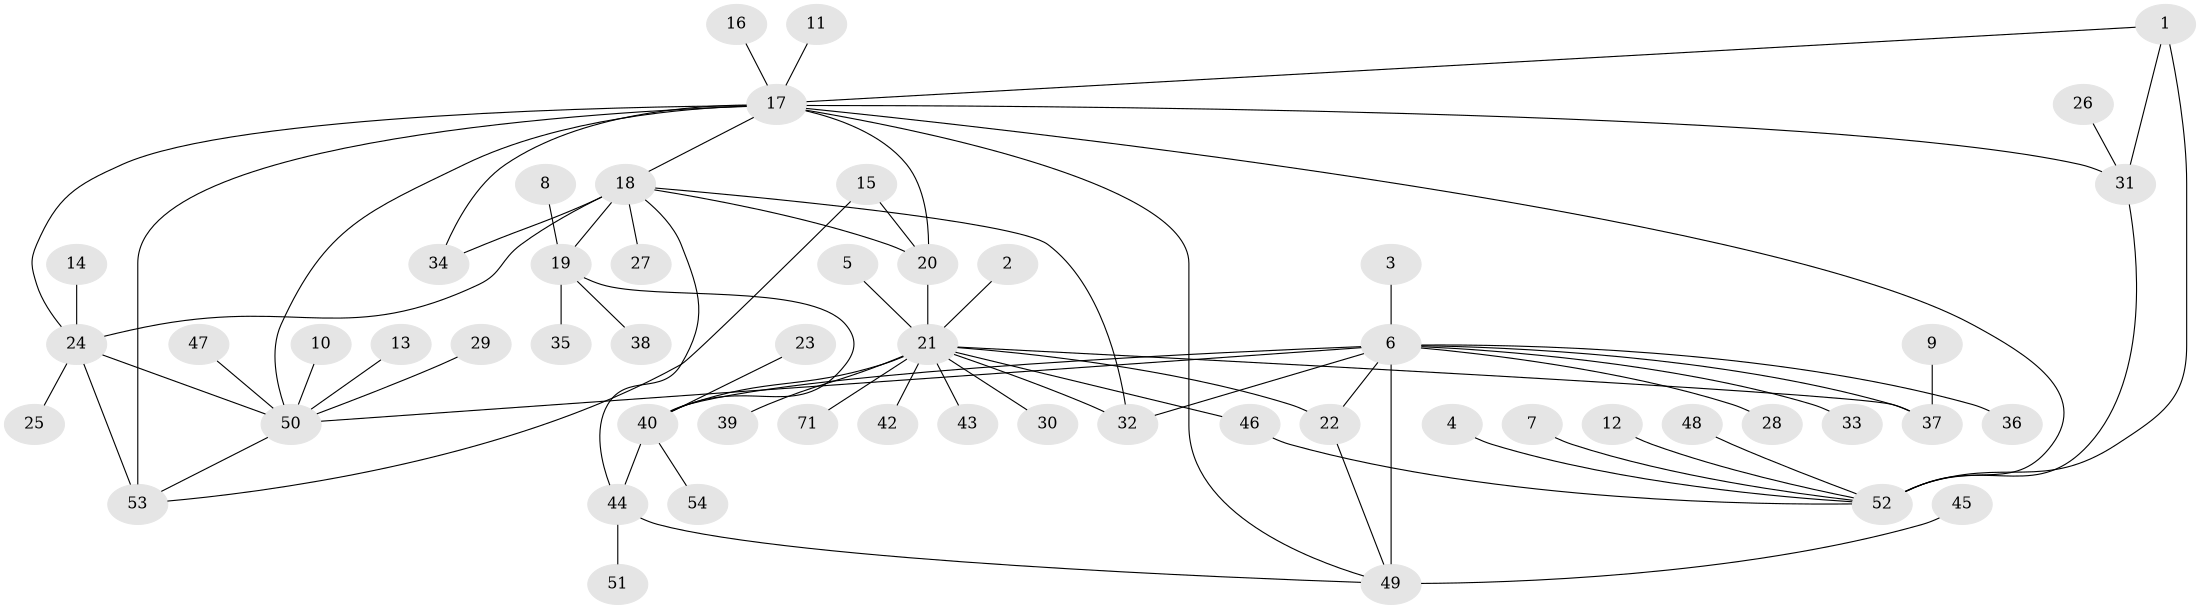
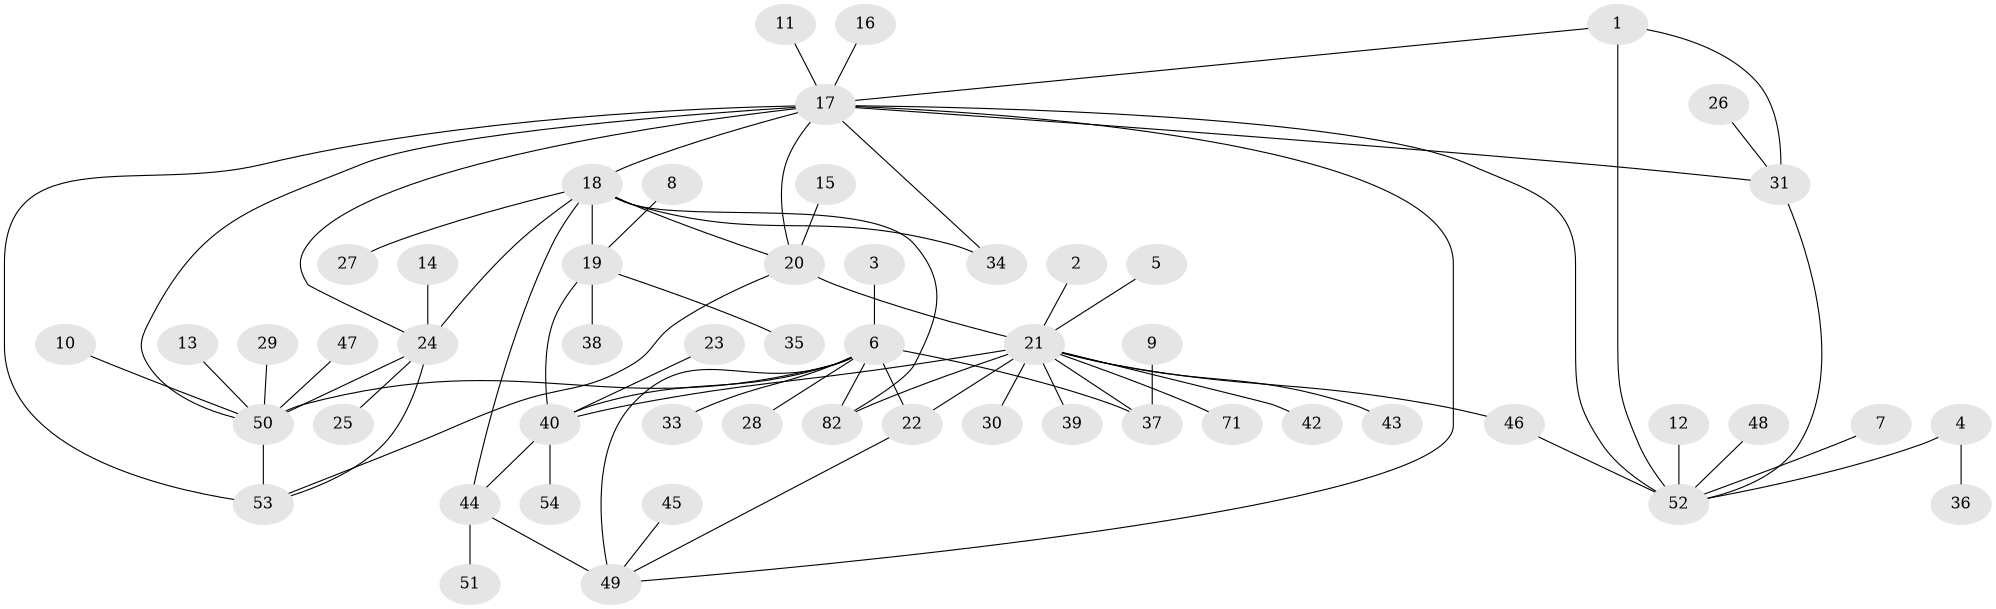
  graph {
    node [color=gray90 style=filled]
    edge [weight=1.0]
    1
    17
    31
    52
    49
    50
    24
    20
    53
    18
    34
    2
    21
    22
-   32
+   32 [label=82]
    37
    40
    30
    39
    n20 [label=71]
    42
    43
    46
    3
    6
    28
    33
    36
    4
    5
    44
    54
    7
    8
    19
    35
    38
    9
    10
    11
    12
    13
    14
    25
    15
    16
    27
    51
    23
    26
    29
    45
    47
    48
    1 -- 17
    1 -- 31
    1 -- 52 [weight=2.0]
    17 -- 31
    17 -- 52 [weight=2.0]
    17 -- 49
    17 -- 50
    17 -- 24
    17 -- 20
    17 -- 53 [weight=2.0]
    17 -- 18
    17 -- 34
    31 -- 52 [weight=2.0]
    50 -- 53 [weight=2.0]
    24 -- 50
    24 -- 53 [weight=2.0]
    24 -- 25
    20 -- 21 [weight=4.0]
    18 -- 24
    18 -- 20
    18 -- 34
    18 -- 32
    18 -- 44
    18 -- 19 [weight=4.0]
    18 -- 27
    2 -- 21
    21 -- 22
    21 -- 32
    21 -- 37
    21 -- 40
    21 -- 30
    21 -- 39
    21 -- n20
    21 -- 42
    21 -- 43
    21 -- 46
    22 -- 49
    40 -- 44
    40 -- 54
    46 -- 52
    3 -- 6
    6 -- 49 [weight=3.0]
    6 -- 50 [weight=2.0]
    6 -- 22
    6 -- 32
    6 -- 37 [weight=3.0]
    6 -- 40
    6 -- 28
    6 -- 33
-   6 -- 36
+   4 -- 36
    4 -- 52
    5 -- 21
    44 -- 49
    44 -- 51
    7 -- 52
    8 -- 19
    19 -- 40 [weight=2.0]
    19 -- 35
    19 -- 38
    9 -- 37
    10 -- 50
    11 -- 17
    12 -- 52
    13 -- 50
    14 -- 24
    15 -- 20 [weight=2.0]
-   15 -- 53
+   20 -- 53
    16 -- 17
    23 -- 40
    26 -- 31
    29 -- 50
    45 -- 49
    47 -- 50
    48 -- 52
  }
